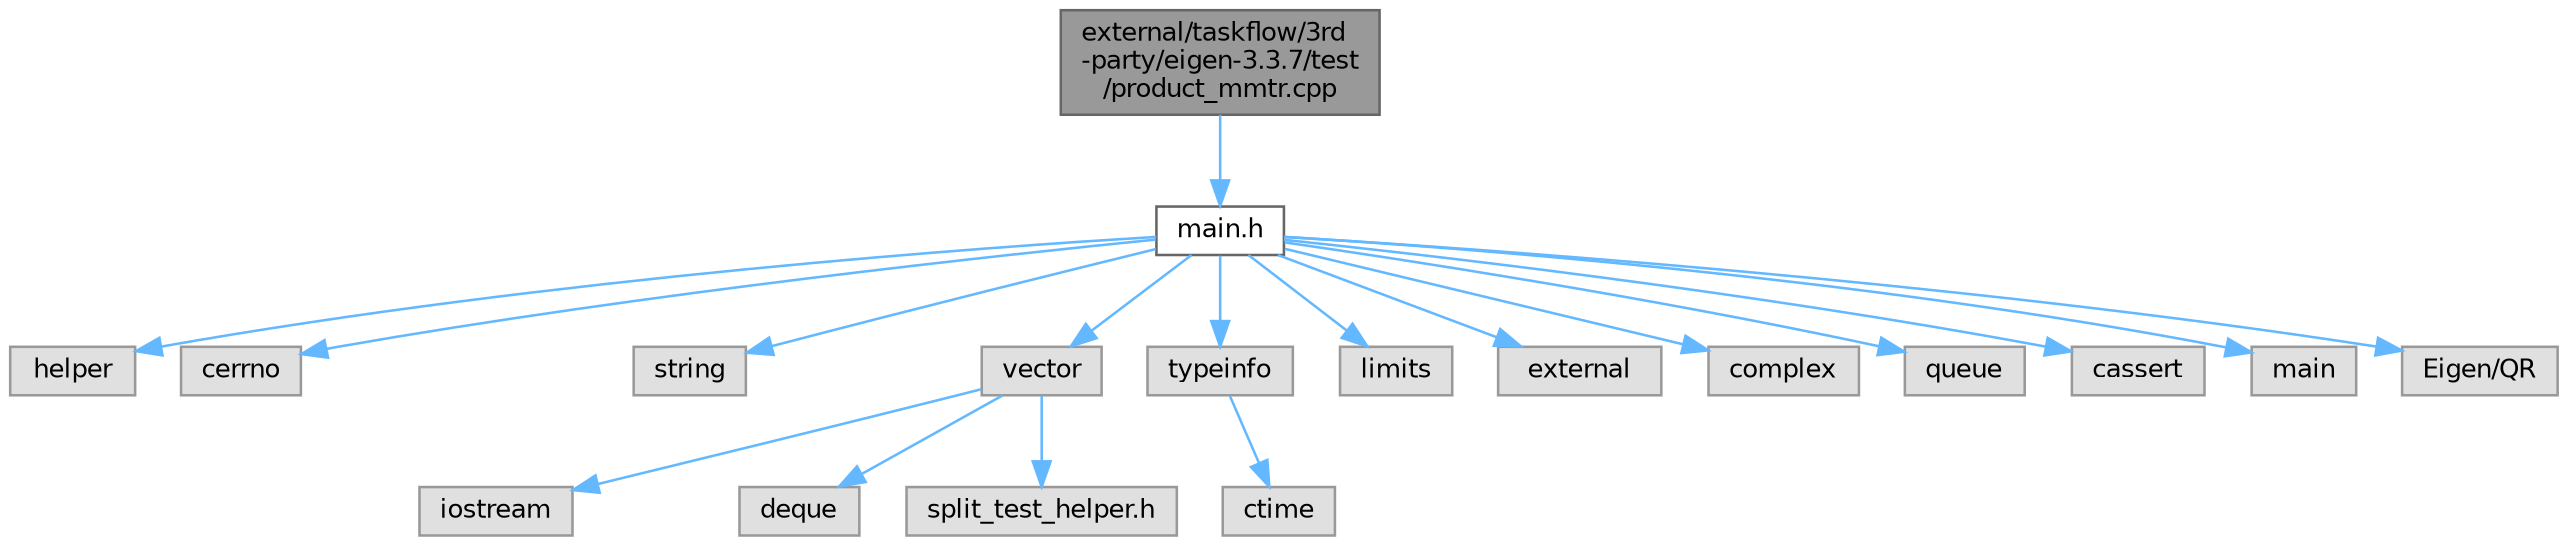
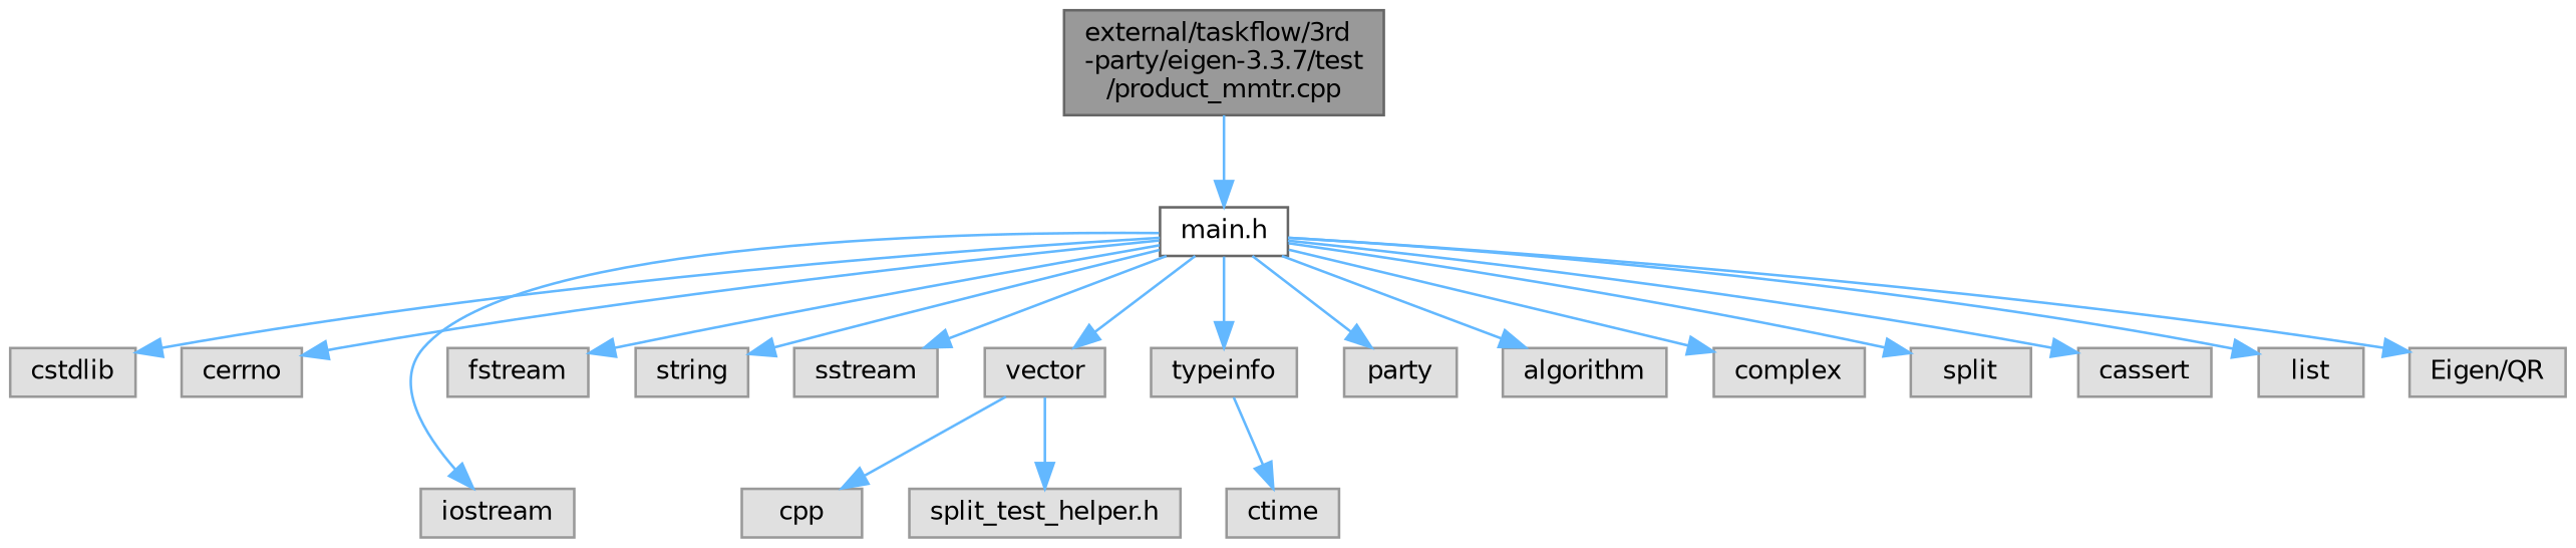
  digraph {
    node [color=grey60 fillcolor="#E0E0E0" fontname=Helvetica fontsize=10 shape=box style=filled]
    edge [color=steelblue1 fontname=Helvetica fontsize=10 labelfontname=Helvetica labelfontsize=10 style=solid]
    n1 [color=gray40 fillcolor=grey60 fontcolor=black height=0.2 label="external/taskflow/3rd\l-party/eigen-3.3.7/test\l/product_mmtr.cpp" width=0.4]
    n2 [color=grey40 fillcolor=white height=0.2 label="main.h" width=0.4]
-   n3 [height=0.2 label=helper width=0.4]
+   n3 [height=0.2 label=cstdlib width=0.4]
    n4 [height=0.2 label=cerrno width=0.4]
    n5 [height=0.2 label=iostream width=0.4]
+   n6 [height=0.2 label=fstream width=0.4]
    n7 [height=0.2 label=string width=0.4]
+   n8 [height=0.2 label=sstream width=0.4]
    n9 [height=0.2 label=vector width=0.4]
    n10 [height=0.2 label=typeinfo width=0.4]
-   n11 [height=0.2 label=limits width=0.4]
-   n12 [height=0.2 label=external width=0.4]
+   n11 [height=0.2 label=party width=0.4]
+   n12 [height=0.2 label=algorithm width=0.4]
    n13 [height=0.2 label=complex width=0.4]
-   n14 [height=0.2 label=queue width=0.4]
+   n14 [height=0.2 label=split width=0.4]
    n15 [height=0.2 label=cassert width=0.4]
-   n16 [height=0.2 label=main width=0.4]
+   n16 [height=0.2 label=list width=0.4]
    n17 [height=0.2 label="Eigen/QR" width=0.4]
    n18 [height=0.2 label=ctime width=0.4]
-   n19 [height=0.2 label=deque width=0.4]
+   n19 [height=0.2 label=cpp width=0.4]
    n20 [height=0.2 label="split_test_helper.h" width=0.4]
    n1 -> n2
    n2 -> n3
    n2 -> n4
-   n9 -> n5
+   n2 -> n5
+   n2 -> n6
    n2 -> n7
+   n2 -> n8
    n2 -> n9
    n2 -> n10
    n2 -> n11
    n2 -> n12
    n2 -> n13
    n2 -> n14
    n2 -> n15
    n2 -> n16
    n2 -> n17
    n9 -> n19
    n9 -> n20
    n10 -> n18
  }
